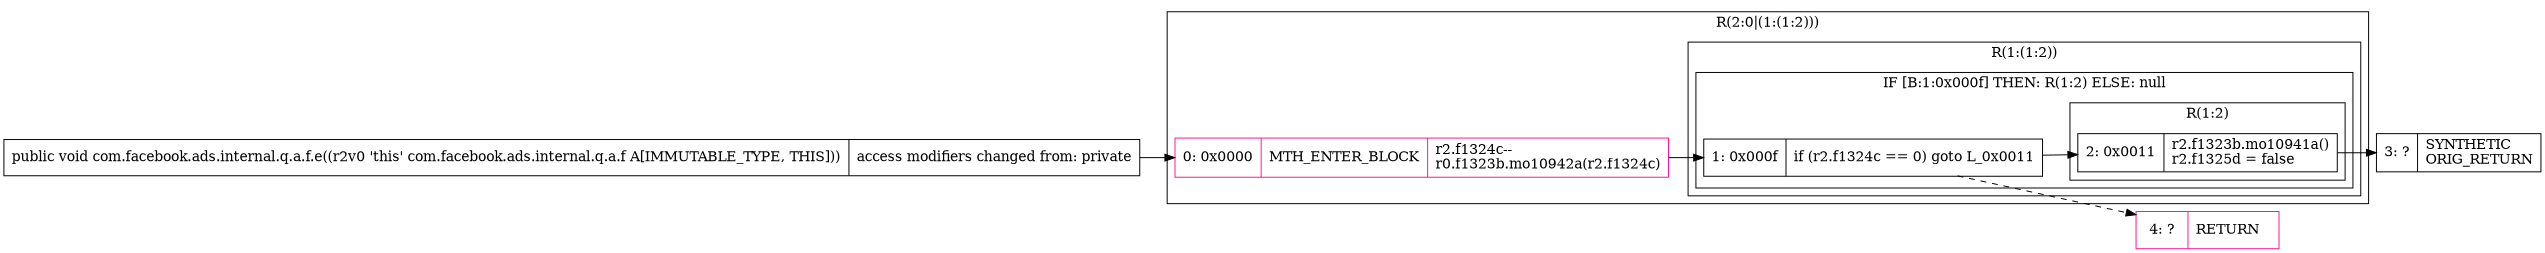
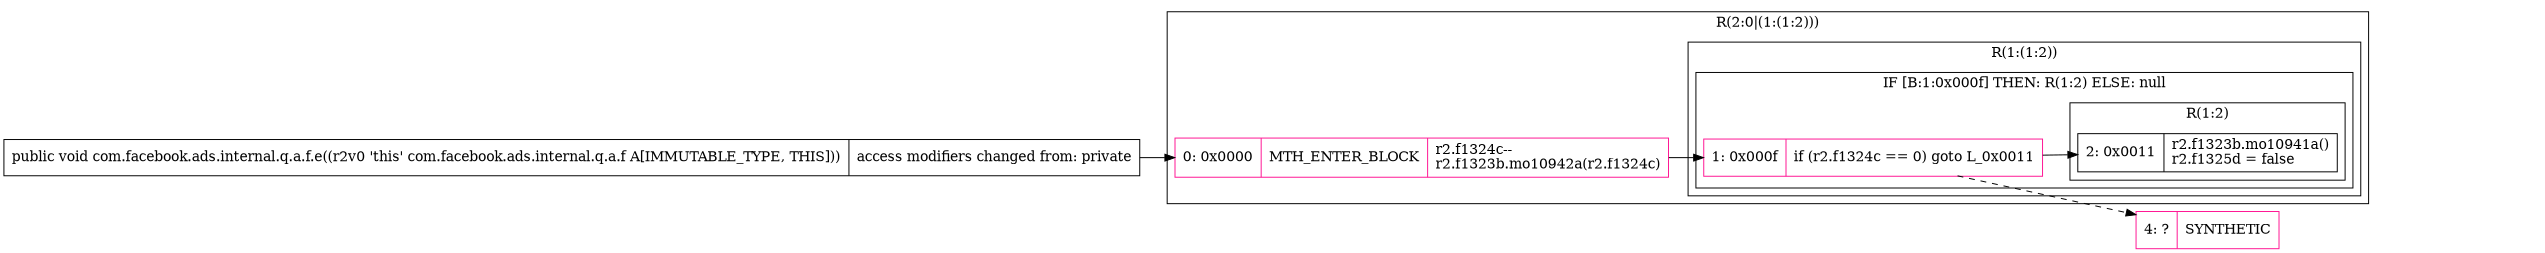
  digraph {
    rankdir=LR
    node [color=black shape=record]
    n1 [label="{2\:\ 0x0011|r2.f1323b.mo10941a()\lr2.f1325d = false\l}"]
-   n2 [label="{1\:\ 0x000f|if (r2.f1324c == 0) goto L_0x0011\l}"]
-   n3 [color=deeppink label="{0\:\ 0x0000|MTH_ENTER_BLOCK\l|r2.f1324c\-\-\lr0.f1323b.mo10942a(r2.f1324c)\l}"]
-   n4 [label="{3\:\ ?|SYNTHETIC\lORIG_RETURN\l}"]
-   n5 [color=deeppink label="{4\:\ ?|RETURN\l}"]
+   n2 [color=deeppink label="{1\:\ 0x000f|if (r2.f1324c == 0) goto L_0x0011\l}"]
+   n3 [color=deeppink label="{0\:\ 0x0000|MTH_ENTER_BLOCK\l|r2.f1324c\-\-\lr2.f1323b.mo10942a(r2.f1324c)\l}"]
+   n5 [color=deeppink label="{4\:\ ?|SYNTHETIC\l}"]
    n6 [label="{public void com.facebook.ads.internal.q.a.f.e((r2v0 'this' com.facebook.ads.internal.q.a.f A[IMMUTABLE_TYPE, THIS]))  | access modifiers changed from: private\l}"]
    subgraph cluster_1 {
      label="R(2:0|(1:(1:2)))"
      n3
      subgraph cluster_2 {
        label="R(1:(1:2))"
        subgraph cluster_3 {
          label="IF [B:1:0x000f] THEN: R(1:2) ELSE: null"
          n2
          subgraph cluster_4 {
            label="R(1:2)"
            n1
          }
        }
      }
    }
-   n1 -> n4
    n2 -> n1
    n2 -> n5 [style=dashed]
    n3 -> n2
    n6 -> n3
  }
